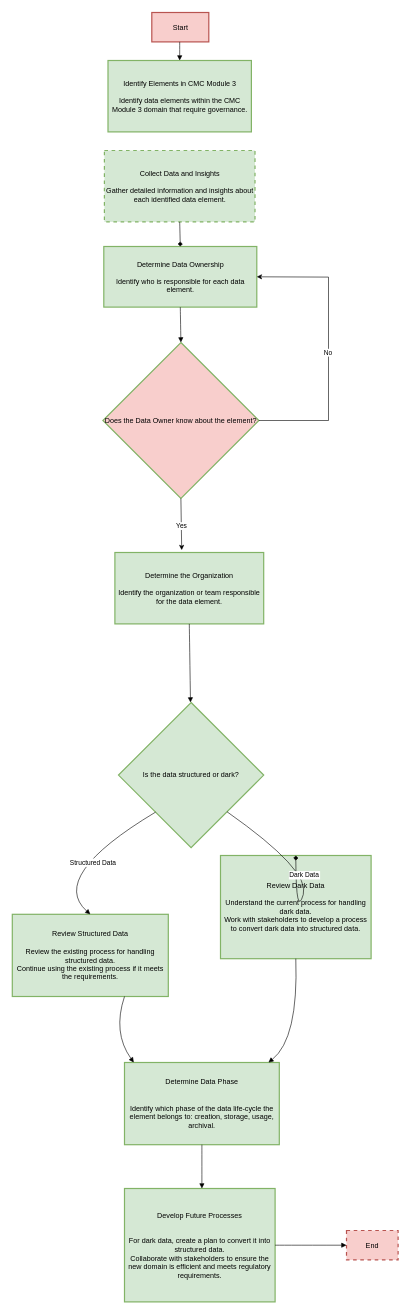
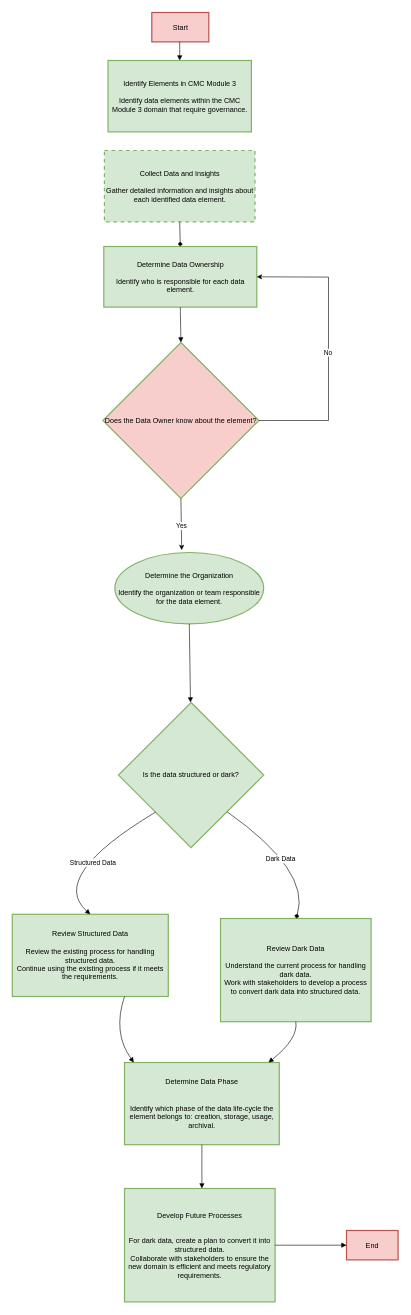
  <mxCell id="0" />
  <mxCell id="1" parent="0" />
  <mxCell id="2" value="Start" style="whiteSpace=wrap;strokeWidth=2;fillColor=#f8cecc;strokeColor=#b85450;" parent="1" vertex="1"><mxGeometry x="252.5" y="20" width="95" height="49" as="geometry" /></mxCell>
  <mxCell id="3" value="Identify Elements in CMC Module 3&#10;&#10;Identify data elements within the CMC Module 3 domain that require governance." style="whiteSpace=wrap;strokeWidth=2;fillColor=#d5e8d4;strokeColor=#82b366;" parent="1" vertex="1"><mxGeometry x="179.5" y="100" width="239" height="119" as="geometry" /></mxCell>
  <mxCell id="4" value="Collect Data and Insights&#10;&#10;Gather detailed information and insights about each identified data element." style="whiteSpace=wrap;strokeWidth=2;fillColor=#d5e8d4;strokeColor=#82b366;dashed=1;" parent="1" vertex="1"><mxGeometry x="173.5" y="250" width="251" height="119" as="geometry" /></mxCell>
  <mxCell id="5" value="Determine Data Ownership&#10;&#10;Identify who is responsible for each data element." style="whiteSpace=wrap;strokeWidth=2;fillColor=#d5e8d4;strokeColor=#82b366;" parent="1" vertex="1"><mxGeometry x="172.5" y="410" width="255" height="101" as="geometry" /></mxCell>
  <mxCell id="6" value="Does the Data Owner know about the element?" style="rhombus;strokeWidth=2;whiteSpace=wrap;fillColor=#f8cecc;strokeColor=#82b366;" parent="1" vertex="1"><mxGeometry x="171" y="570" width="260" height="260" as="geometry" /></mxCell>
- <mxCell id="7" value="Determine the Organization&#10;&#10;Identify the organization or team responsible for the data element." style="whiteSpace=wrap;strokeWidth=2;fillColor=#d5e8d4;strokeColor=#82b366;" parent="1" vertex="1"><mxGeometry x="191" y="920" width="248" height="119" as="geometry" /></mxCell>
+ <mxCell id="7" value="Determine the Organization&#10;&#10;Identify the organization or team responsible for the data element." style="ellipse;whiteSpace=wrap;strokeWidth=2;fillColor=#d5e8d4;strokeColor=#82b366;" parent="1" vertex="1"><mxGeometry x="191" y="920" width="248" height="119" as="geometry" /></mxCell>
  <mxCell id="8" value="Is the data structured or dark?" style="rhombus;strokeWidth=2;whiteSpace=wrap;fillColor=#d5e8d4;strokeColor=#82b366;" parent="1" vertex="1"><mxGeometry x="197" y="1170" width="242" height="242" as="geometry" /></mxCell>
  <mxCell id="9" value="Review Structured Data&#10;&#10;Review the existing process for handling structured data.&#10;Continue using the existing process if it meets the requirements." style="whiteSpace=wrap;strokeWidth=2;fillColor=#d5e8d4;strokeColor=#82b366;" parent="1" vertex="1"><mxGeometry x="20" y="1523" width="260" height="137" as="geometry" /></mxCell>
- <mxCell id="10" value="Review Dark Data&#10;&#10;Understand the current process for handling dark data.&#10;Work with stakeholders to develop a process to convert dark data into structured data." style="whiteSpace=wrap;strokeWidth=2;fillColor=#d5e8d4;strokeColor=#82b366;" parent="1" vertex="1"><mxGeometry x="367" y="1425" width="251" height="172" as="geometry" /></mxCell>
+ <mxCell id="10" value="Review Dark Data&#10;&#10;Understand the current process for handling dark data.&#10;Work with stakeholders to develop a process to convert dark data into structured data." style="whiteSpace=wrap;strokeWidth=2;fillColor=#d5e8d4;strokeColor=#82b366;" parent="1" vertex="1"><mxGeometry x="367" y="1530" width="251" height="172" as="geometry" /></mxCell>
  <mxCell id="11" value="Determine Data Phase&#10;&#10;&#10;Identify which phase of the data life-cycle the element belongs to: creation, storage, usage, archival." style="whiteSpace=wrap;strokeWidth=2;fillColor=#d5e8d4;strokeColor=#82b366;" parent="1" vertex="1"><mxGeometry x="207" y="1770" width="258" height="137" as="geometry" /></mxCell>
  <mxCell id="12" value="Develop Future Processes&#10;&#10;&#10;For dark data, create a plan to convert it into structured data.&#10;Collaborate with stakeholders to ensure the new domain is efficient and meets regulatory requirements." style="whiteSpace=wrap;strokeWidth=2;fillColor=#d5e8d4;strokeColor=#82b366;" parent="1" vertex="1"><mxGeometry x="207" y="1980" width="251" height="189" as="geometry" /></mxCell>
- <mxCell id="13" value="End" style="whiteSpace=wrap;strokeWidth=2;fillColor=#f8cecc;strokeColor=#b85450;dashed=1;" parent="1" vertex="1"><mxGeometry x="577" y="2050" width="86" height="49" as="geometry" /></mxCell>
+ <mxCell id="13" value="End" style="whiteSpace=wrap;strokeWidth=2;fillColor=#f8cecc;strokeColor=#b85450;" parent="1" vertex="1"><mxGeometry x="577" y="2050" width="86" height="49" as="geometry" /></mxCell>
  <mxCell id="14" value="" style="curved=1;startArrow=none;endArrow=block;exitX=0.5;exitY=0.99;entryX=0.5;entryY=0;rounded=0;" parent="1" target="3" edge="1"><mxGeometry relative="1" as="geometry"><Array as="points" /><mxPoint x="299" y="69" as="sourcePoint" /></mxGeometry></mxCell>
  <mxCell id="15" value="" style="curved=1;startArrow=none;endArrow=diamond;exitX=0.5;exitY=1;entryX=0.5;entryY=0;rounded=0;" parent="1" source="4" target="5" edge="1"><mxGeometry relative="1" as="geometry"><Array as="points" /></mxGeometry></mxCell>
  <mxCell id="16" value="" style="curved=1;startArrow=none;endArrow=block;exitX=0.5;exitY=1;entryX=0.5;entryY=0;rounded=0;" parent="1" source="5" target="6" edge="1"><mxGeometry relative="1" as="geometry"><Array as="points" /></mxGeometry></mxCell>
  <mxCell id="17" value="" style="curved=1;startArrow=none;endArrow=block;exitX=0.5;exitY=1;rounded=0;" parent="1" source="7" edge="1"><mxGeometry relative="1" as="geometry"><Array as="points" /><mxPoint x="317" y="1170" as="targetPoint" /></mxGeometry></mxCell>
  <mxCell id="18" value="Structured Data" style="curved=1;startArrow=none;endArrow=block;exitX=0.02;exitY=1;entryX=0.5;entryY=0;rounded=0;" parent="1" source="8" target="9" edge="1"><mxGeometry x="-0.13" y="18" relative="1" as="geometry"><Array as="points"><mxPoint x="80" y="1460" /></Array><mxPoint as="offset" /></mxGeometry></mxCell>
  <mxCell id="19" value="Dark Data" style="curved=1;startArrow=none;endArrow=diamond;exitX=0.99;exitY=1;entryX=0.5;entryY=0;rounded=0;" parent="1" source="8" target="10" edge="1"><mxGeometry x="-0.074" y="-12" relative="1" as="geometry"><Array as="points"><mxPoint x="517" y="1450" /><mxPoint x="493" y="1530" /></Array><mxPoint as="offset" /></mxGeometry></mxCell>
  <mxCell id="20" value="" style="curved=1;startArrow=none;endArrow=block;exitX=0.5;exitY=1;entryX=0.06;entryY=0;rounded=0;" parent="1" target="11" edge="1"><mxGeometry relative="1" as="geometry"><Array as="points"><mxPoint x="187" y="1720" /></Array><mxPoint x="207" y="1660" as="sourcePoint" /></mxGeometry></mxCell>
  <mxCell id="21" value="" style="curved=1;startArrow=none;endArrow=block;exitX=0.5;exitY=1;entryX=0.93;entryY=0;rounded=0;" parent="1" source="10" target="11" edge="1"><mxGeometry relative="1" as="geometry"><Array as="points"><mxPoint x="497" y="1730" /></Array></mxGeometry></mxCell>
  <mxCell id="22" value="" style="curved=1;startArrow=none;endArrow=block;exitX=0.5;exitY=1;rounded=0;" parent="1" source="11" edge="1"><mxGeometry relative="1" as="geometry"><Array as="points" /><mxPoint x="336" y="1980" as="targetPoint" /></mxGeometry></mxCell>
  <mxCell id="23" value="" style="curved=1;startArrow=none;endArrow=block;exitX=1;exitY=0.5;entryX=0;entryY=0.5;rounded=0;exitDx=0;exitDy=0;entryDx=0;entryDy=0;" parent="1" source="12" target="13" edge="1"><mxGeometry relative="1" as="geometry"><Array as="points" /></mxGeometry></mxCell>
  <mxCell id="24" value="" style="endArrow=classic;html=1;rounded=0;exitX=0.5;exitY=1;exitDx=0;exitDy=0;entryX=0.449;entryY=-0.034;entryDx=0;entryDy=0;entryPerimeter=0;" parent="1" source="6" target="7" edge="1"><mxGeometry width="50" height="50" relative="1" as="geometry"><mxPoint x="377" y="780" as="sourcePoint" /><mxPoint x="427" y="730" as="targetPoint" /></mxGeometry></mxCell>
  <mxCell id="25" value="Yes" style="edgeLabel;html=1;align=center;verticalAlign=middle;resizable=0;points=[];" parent="24" vertex="1" connectable="0"><mxGeometry x="0.037" relative="1" as="geometry"><mxPoint y="1" as="offset" /></mxGeometry></mxCell>
  <mxCell id="26" value="" style="endArrow=classic;html=1;rounded=0;exitX=1;exitY=0.5;exitDx=0;exitDy=0;entryX=1;entryY=0.5;entryDx=0;entryDy=0;" parent="1" source="6" target="5" edge="1"><mxGeometry width="50" height="50" relative="1" as="geometry"><mxPoint x="377" y="660" as="sourcePoint" /><mxPoint x="537" y="470" as="targetPoint" /><Array as="points"><mxPoint x="547" y="700" /><mxPoint x="547" y="461" /></Array></mxGeometry></mxCell>
  <mxCell id="27" value="No" style="edgeLabel;html=1;align=center;verticalAlign=middle;resizable=0;points=[];" parent="26" vertex="1" connectable="0"><mxGeometry x="-0.032" y="2" relative="1" as="geometry"><mxPoint as="offset" /></mxGeometry></mxCell>
